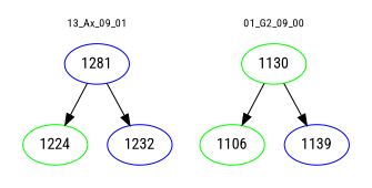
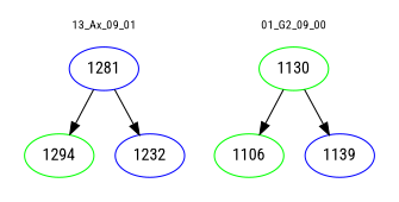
  digraph {
    fontname="Roboto Condensed"
    node [color=blue fontname="Roboto Condensed"]
    edge [color=black fontname="Roboto Condensed"]
    n1 [label=1281]
-   n2 [color=green label=1224]
+   n2 [color=green label=1294]
    n3 [label=1232]
    n4 [color=green label=1130]
    n5 [color=green label=1106]
    n6 [label=1139]
    subgraph cluster_1 {
      color=white
      fontsize=10
      label="13_Ax_09_01"
      n1
      n2
      n3
    }
    subgraph cluster_2 {
      color=white
      fontsize=10
      label="01_G2_09_00"
      n4
      n5
      n6
    }
    n1 -> n2
    n1 -> n3
    n4 -> n5
    n4 -> n6
  }
